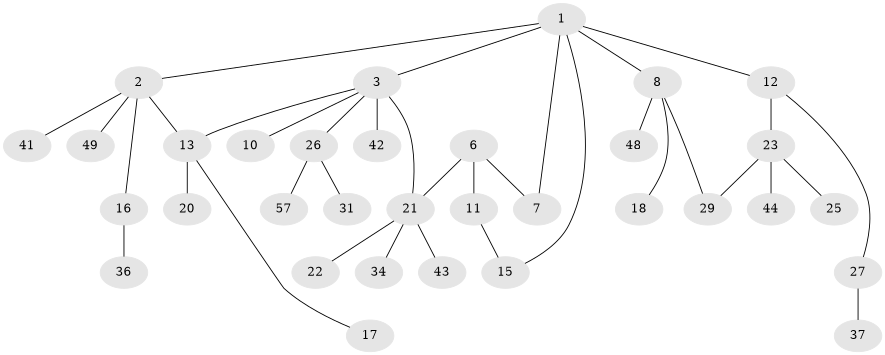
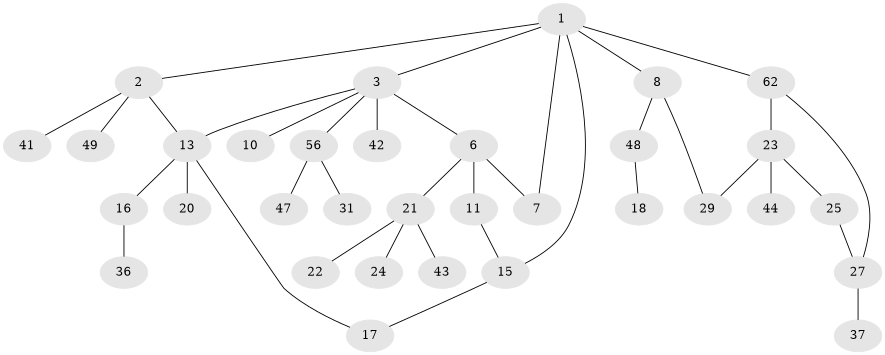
  graph {
    node [color=gray90 style=filled]
    1 [super="+4"]
    2 [super="+14"]
    3 [super="+5"]
    7 [super="+9"]
    8 [super="+28"]
-   12 [super="+19"]
+   12 [super="+19" label=62]
    15 [super="+33"]
    13 [super="+30"]
    16 [super="+51"]
    41
    49
    6 [super="+38"]
    10
-   26 [super="+32"]
+   26 [super="+32" label=56]
    42
    18
    29 [super="+40"]
    48
    23 [super="+35"]
    27 [super="+39"]
    17 [super="+34"]
    20
    36
    11 [super="+52"]
    21 [super="+45"]
    31 [super="+46"]
-   47 [label=57]
+   47
    22
-   24 [label=34]
+   24
    43 [super="+50"]
    25
    44
    37
    1 -- 2
    1 -- 3
    1 -- 7
    1 -- 8
    1 -- 12
    1 -- 15
    2 -- 13
-   2 -- 16
+   13 -- 16
    2 -- 41
    2 -- 49
    3 -- 13
-   3 -- 21
+   3 -- 6
    3 -- 10
    3 -- 26
    3 -- 42
-   8 -- 18
+   48 -- 18
    8 -- 29
    8 -- 48
    12 -- 23
    12 -- 27
+   15 -- 17
    13 -- 17
    13 -- 20
    16 -- 36
    6 -- 7
    6 -- 11
    6 -- 21
    26 -- 31
    26 -- 47
    23 -- 29
    23 -- 25
    23 -- 44
    27 -- 37
    11 -- 15
    21 -- 22
    21 -- 24
    21 -- 43
+   25 -- 27
  }
